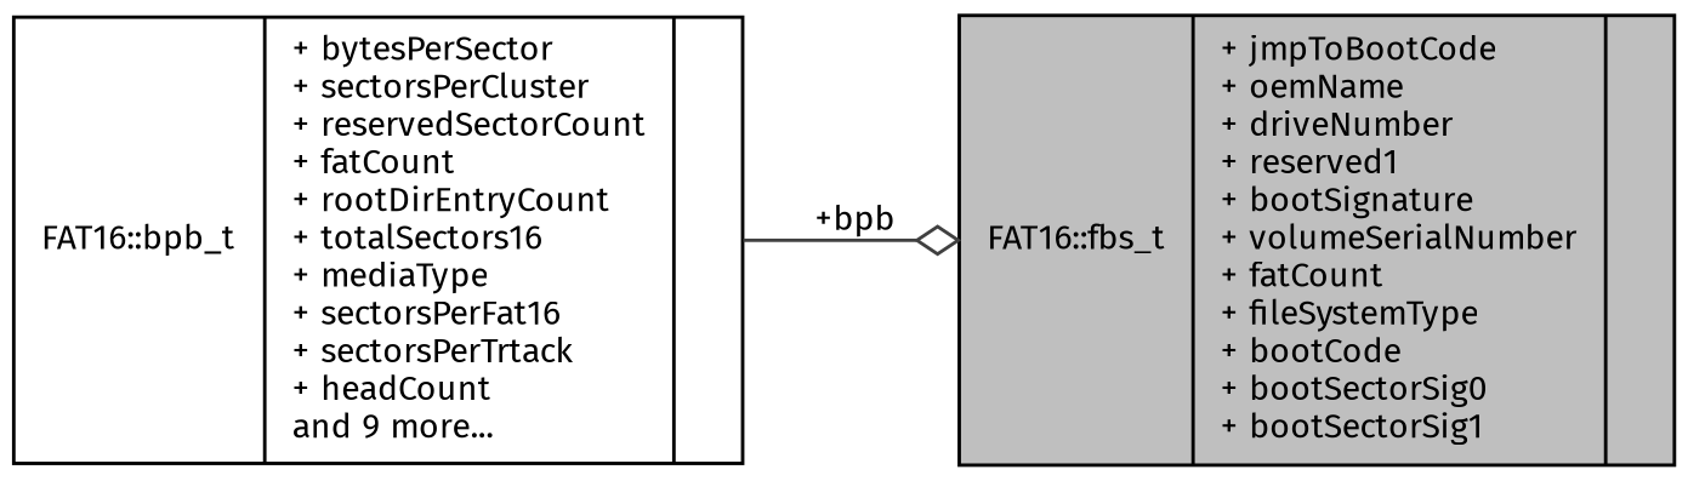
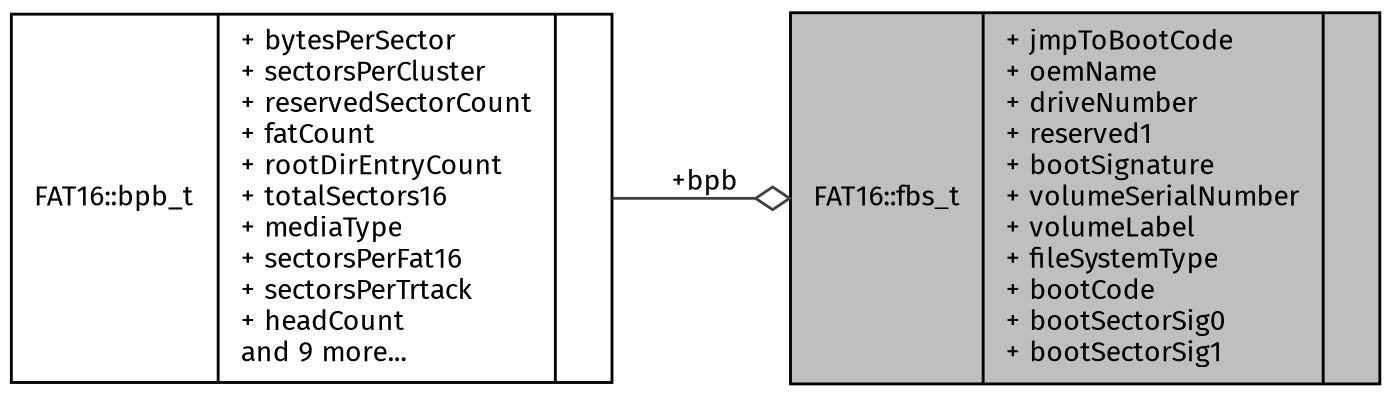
  digraph {
    rankdir=LR
    fontname="Fira Sans"
    node [color=black fontname="Fira Sans" fontsize=10 shape=record style=filled]
-   n1 [fillcolor=grey75 fontcolor=black height=0.2 label="{FAT16::fbs_t\n|+ jmpToBootCode\l+ oemName\l+ driveNumber\l+ reserved1\l+ bootSignature\l+ volumeSerialNumber\l+ fatCount\l+ fileSystemType\l+ bootCode\l+ bootSectorSig0\l+ bootSectorSig1\l|}" width=0.4]
+   n1 [fillcolor=grey75 fontcolor=black height=0.2 label="{FAT16::fbs_t\n|+ jmpToBootCode\l+ oemName\l+ driveNumber\l+ reserved1\l+ bootSignature\l+ volumeSerialNumber\l+ volumeLabel\l+ fileSystemType\l+ bootCode\l+ bootSectorSig0\l+ bootSectorSig1\l|}" width=0.4]
    n2 [fillcolor=white height=0.2 label="{FAT16::bpb_t\n|+ bytesPerSector\l+ sectorsPerCluster\l+ reservedSectorCount\l+ fatCount\l+ rootDirEntryCount\l+ totalSectors16\l+ mediaType\l+ sectorsPerFat16\l+ sectorsPerTrtack\l+ headCount\land 9 more...\l|}" width=0.4]
    n2 -> n1 [arrowhead=odiamond color=grey25 fontname="Fira Sans" fontsize=10 label=" +bpb" labelfontname=Helvetica labelfontsize=10 style=solid]
  }
